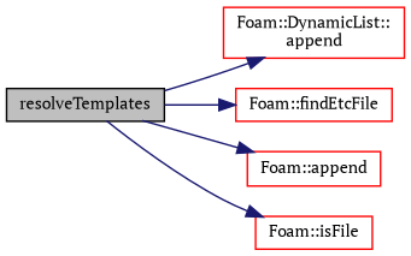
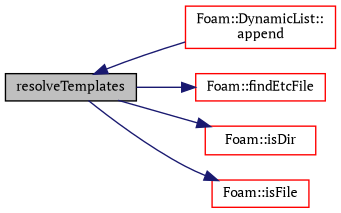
  digraph {
    fontname="PT Serif"
    rankdir=LR
    node [color=red fontname="PT Serif" fontsize=10 shape=record]
    edge [color=midnightblue fontname="PT Serif" fontsize=10 labelfontname=Helvetica labelfontsize=10 style=solid]
    n1 [color=black fillcolor=grey75 fontcolor=black height=0.2 label=resolveTemplates style=filled width=0.4]
    n2 [height=0.2 label="Foam::DynamicList::\lappend" width=0.4]
    n3 [height=0.2 label="Foam::findEtcFile" width=0.4]
-   n4 [height=0.2 label="Foam::append" width=0.4]
+   n4 [height=0.2 label="Foam::isDir" width=0.4]
    n5 [height=0.2 label="Foam::isFile" width=0.4]
-   n1 -> n2
+   n2 -> n1
    n1 -> n3
    n1 -> n4
    n1 -> n5
  }
